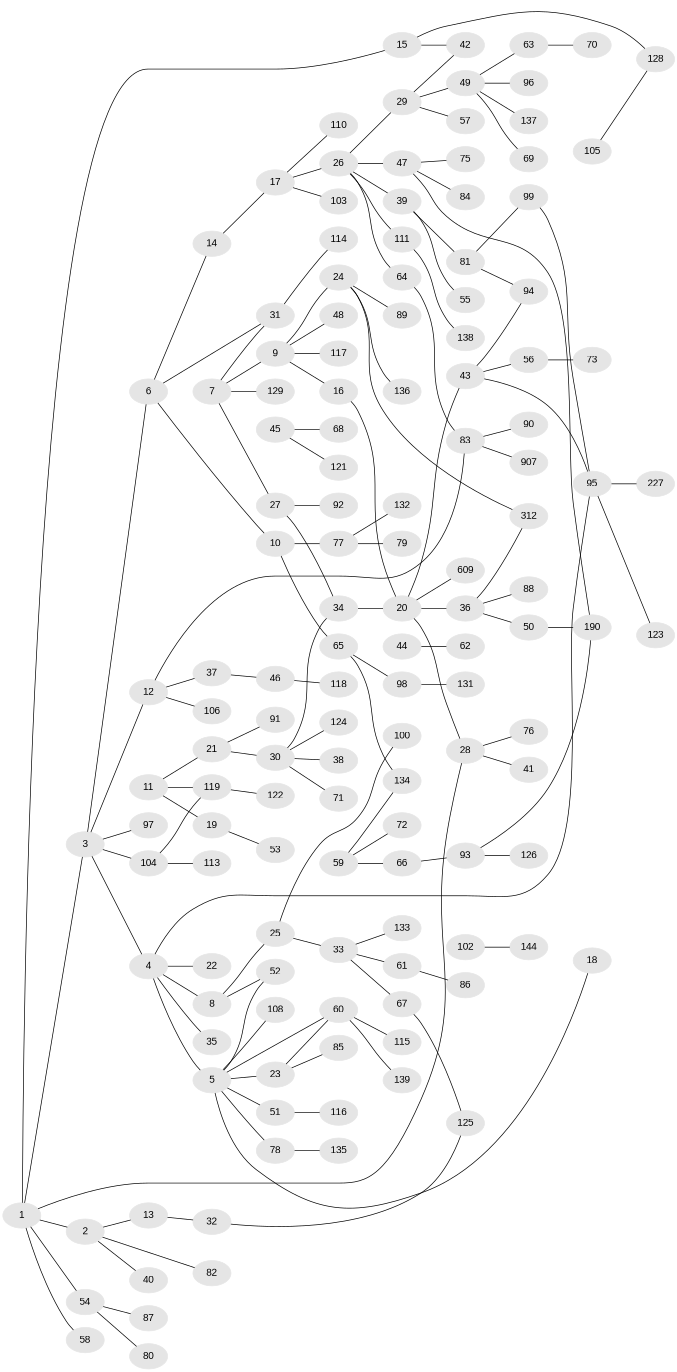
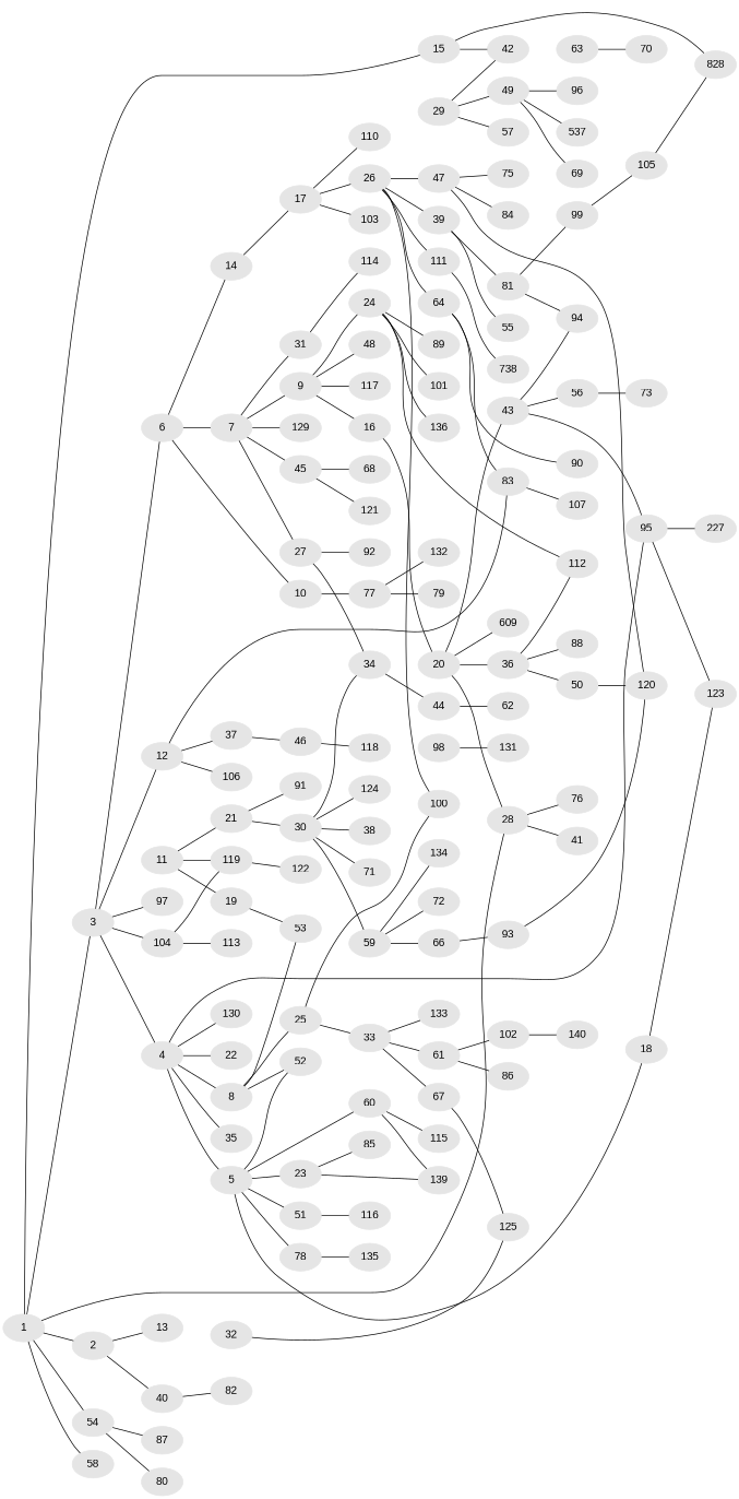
  graph {
    fontname="Liberation Sans"
    rankdir=LR
    node [color=gray90 fontname="Liberation Sans" style=filled]
    edge [fontname="Liberation Sans"]
    1
    2
    3
    15
    28
    54
    58
    13
    40
    4
    6
    12
    97
    104
    42
-   128
+   128 [label=828]
    41
    76
    80
    87
    32
    82
    5
    8
    22
    35
    95
+   130
    7
    10
    14
    37
    83
    106
    119
    113
    18
    23
    51
    60
    78
-   108
    52
    25
    53
    123
    n47 [label=227]
    11
    19
    21
    85
    116
    115
    139
    135
    9
    27
    31
    45
    129
-   65
    77
    17
    16
    24
    48
    117
    34
    92
    114
    68
    121
    33
    100
    20
    89
-   112 [label=312]
+   101
+   112
    136
    134
    98
    79
    132
    30
    91
    122
    46
-   107 [label=907]
+   107
    125
    26
    103
    110
    36
    43
    n95 [label=609]
    29
    39
    47
    64
    111
    50
    88
    56
    94
    38
    59
    71
    124
    61
    67
    133
    49
    57
    55
    81
    75
-   120 [label=190]
+   120
    84
    90
-   138
+   138 [label=738]
    44
    63
    69
    96
-   137
+   137 [label=537]
    66
    72
    86
    102
    62
    118
    99
    73
    70
    93
-   140 [label=144]
+   140
    131
-   126
    105
    1 -- 2
    1 -- 3
    1 -- 15
    1 -- 28
    1 -- 54
    1 -- 58
    2 -- 13
    2 -- 40
    3 -- 4
    3 -- 6
    3 -- 12
    3 -- 97
    3 -- 104
    15 -- 42
    15 -- 128
    28 -- 41
    28 -- 76
    54 -- 80
    54 -- 87
-   13 -- 32
-   2 -- 82
+   40 -- 82
    4 -- 5
    4 -- 8
    4 -- 22
    4 -- 35
    4 -- 95
-   6 -- 31
+   4 -- 130
+   6 -- 7
    6 -- 10
    6 -- 14
    12 -- 37
    12 -- 83
    12 -- 106
    104 -- 119
    104 -- 113
    32 -- 125
    5 -- 18
    5 -- 23
    5 -- 51
    5 -- 60
    5 -- 78
-   5 -- 108
    5 -- 52
    8 -- 52
    8 -- 25
+   8 -- 53
    95 -- 123
    95 -- n47
    7 -- 9
    7 -- 27
    7 -- 31
+   7 -- 45
    7 -- 129
-   10 -- 65
    10 -- 77
    14 -- 17
    37 -- 46
    83 -- 107
    119 -- 122
-   23 -- 60
+   18 -- 123
+   23 -- 139
    23 -- 85
    51 -- 116
    60 -- 115
    60 -- 139
    78 -- 135
    25 -- 33
    25 -- 100
    11 -- 119
    11 -- 19
    11 -- 21
    19 -- 53
    21 -- 30
    21 -- 91
    9 -- 16
    9 -- 24
    9 -- 48
    9 -- 117
    27 -- 34
    27 -- 92
    31 -- 114
    45 -- 68
    45 -- 121
-   65 -- 134
-   65 -- 98
    77 -- 79
    77 -- 132
    17 -- 26
    17 -- 103
    17 -- 110
    16 -- 20
    24 -- 89
+   24 -- 101
    24 -- 112
    24 -- 136
-   34 -- 20
+   34 -- 44
    33 -- 61
    33 -- 67
    33 -- 133
    20 -- 28
    20 -- 36
    20 -- 43
    20 -- n95
    98 -- 131
    30 -- 34
    30 -- 38
+   30 -- 59
    30 -- 71
    30 -- 124
    46 -- 118
-   26 -- 29
+   26 -- 100
    26 -- 39
    26 -- 47
    26 -- 64
    26 -- 111
    36 -- 112
    36 -- 50
    36 -- 88
    43 -- 95
    43 -- 56
    43 -- 94
    29 -- 42
    29 -- 49
    29 -- 57
    39 -- 55
    39 -- 81
    47 -- 75
    47 -- 120
    47 -- 84
    64 -- 83
-   83 -- 90
+   64 -- 90
    111 -- 138
    50 -- 120
    56 -- 73
    59 -- 134
    59 -- 66
    59 -- 72
    61 -- 86
+   61 -- 102
    67 -- 125
-   49 -- 63
    49 -- 69
    49 -- 96
    49 -- 137
    81 -- 94
    81 -- 99
    44 -- 62
    63 -- 70
    66 -- 93
    102 -- 140
-   99 -- 95
+   99 -- 105
    93 -- 120
-   93 -- 126
    105 -- 128
  }
